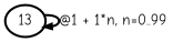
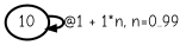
  digraph {
    fontname="Comic Neue"
-   10 [fontsize=20 penwidth=3 shape=oval style=rounded fontname="Comic Neue" label=13]
+   10 [fontsize=20 penwidth=3 shape=oval style=rounded fontname="Comic Neue"]
    10 -> 10 [arrowsize=1 color=black fontsize=20 label="@1 + 1*n, n=0..99" penwidth=3 style=bold fontname="Comic Neue"]
  }
